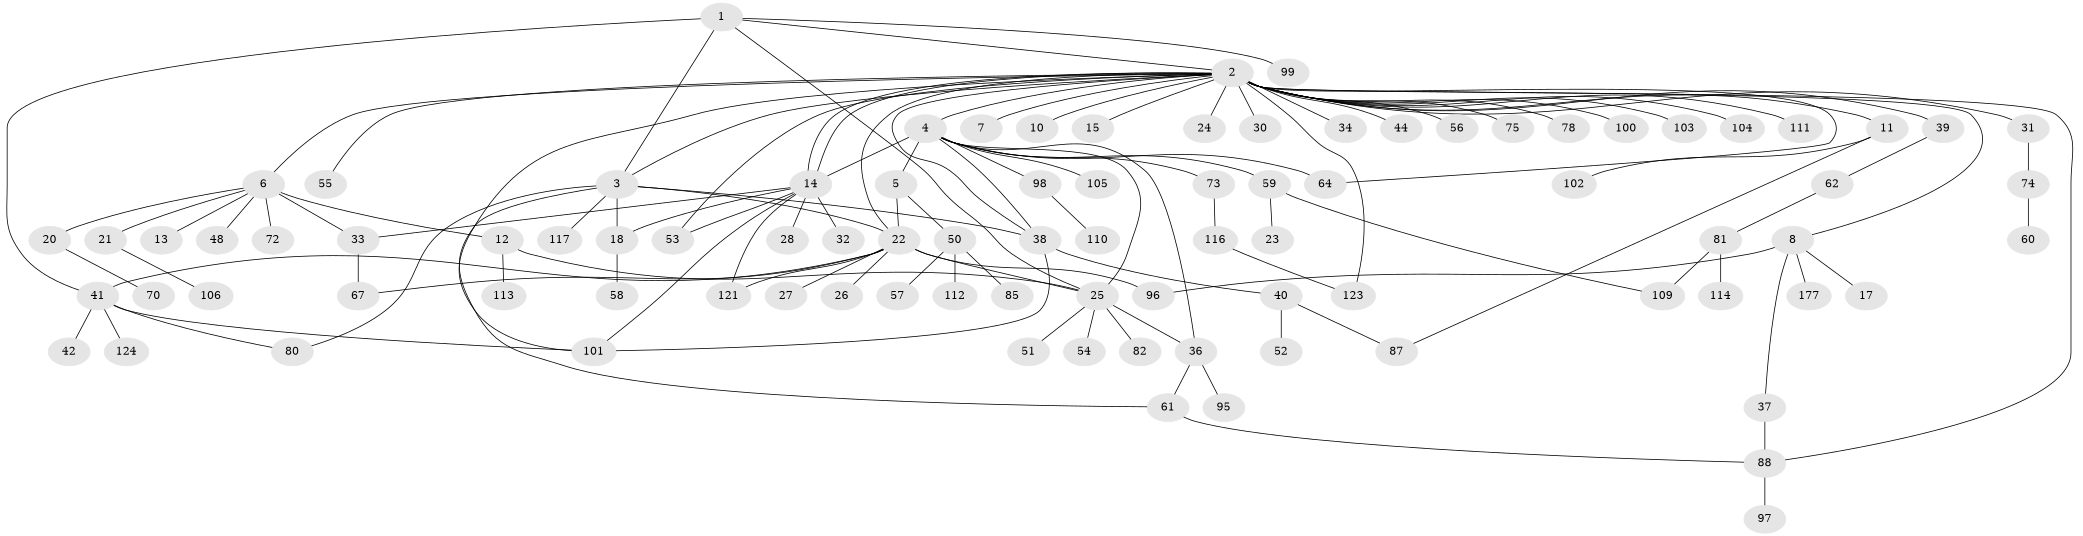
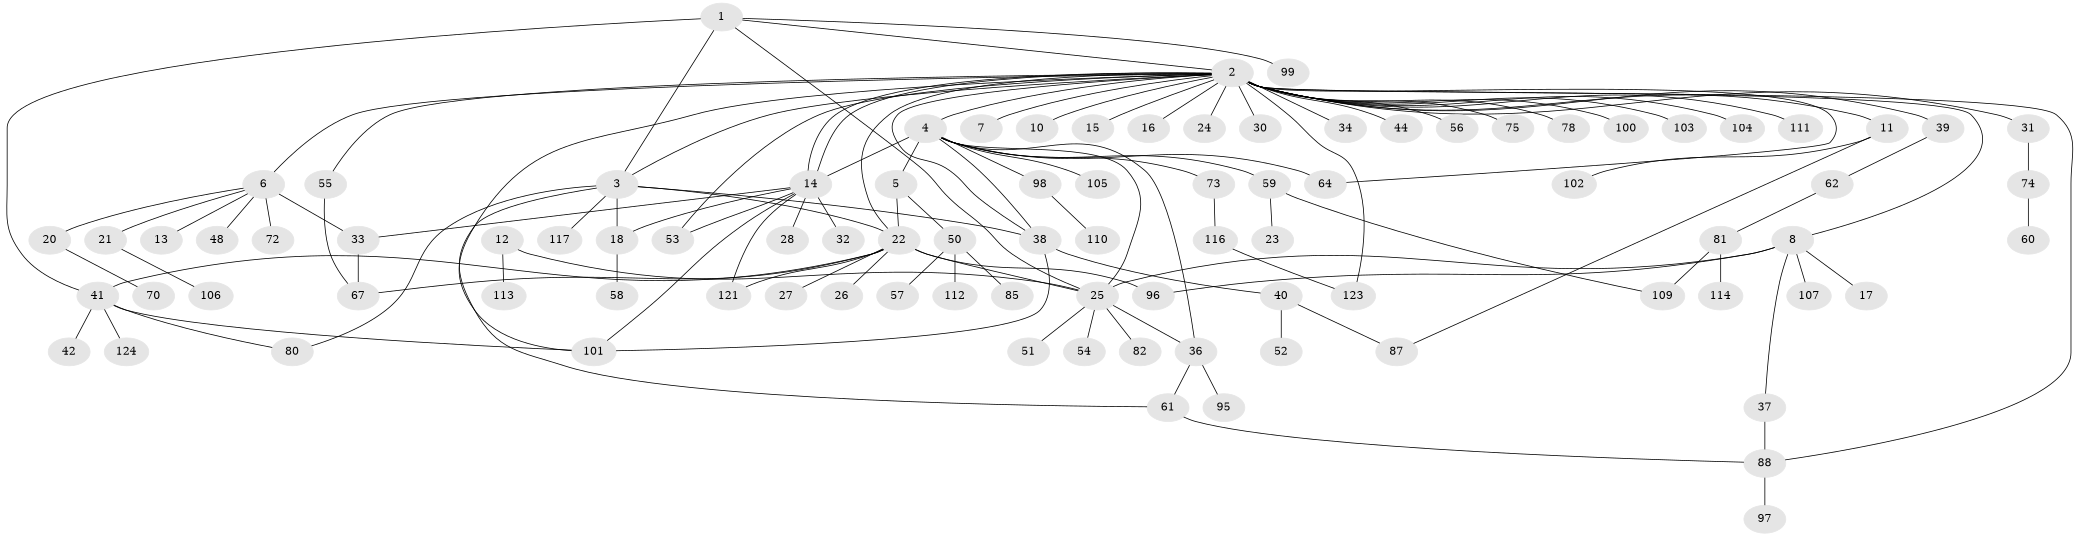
  graph {
    node [color=gray90 style=filled]
    1 [super="+19"]
    2 [super="+9"]
    3 [super="+65"]
    25 [super="+49"]
    41 [super="+46"]
    99
    4 [super="+29"]
    6 [super="+108"]
    7 [super="+71"]
    8 [super="+76"]
    10
    11
    14 [super="+69"]
    15 [super="+118"]
+   16
    22 [super="+43"]
    24
    30
    31 [super="+66"]
    34
    38 [super="+91"]
    39
    44
    53 [super="+94"]
    55 [super="+77"]
    56
    64 [super="+84"]
    75
    78
    88 [super="+89"]
    100
    101 [super="+122"]
    103
    104 [super="+119"]
    111
    123
    18 [super="+35"]
    61
    80 [super="+83"]
    117
    36 [super="+63"]
    51
    54
    82
    42
    124
    5 [super="+47"]
    59 [super="+93"]
    73
    98
    105
    12 [super="+120"]
    13
    20
    21
    33
    48
    72
    17
    37
    96
-   107 [label=177]
+   107
    87
    102
    28 [super="+45"]
    32
    121
    26
    27
    67
    74
    40 [super="+90"]
    62 [super="+79"]
    97
    58
    50 [super="+68"]
    95
    23
    109 [super="+115"]
    116 [super="+125"]
    110
    57
    85
    112
    113
    70
    106
    60
    52 [super="+92"]
    81 [super="+86"]
    114
    1 -- 2
    1 -- 3
    1 -- 25
    1 -- 41
    1 -- 99
    2 -- 3
    2 -- 4
    2 -- 6
    2 -- 7
    2 -- 8
    2 -- 10
    2 -- 11
    2 -- 14
    2 -- 14
    2 -- 15
+   2 -- 16
    2 -- 22
    2 -- 24
    2 -- 30
    2 -- 31
    2 -- 34
    2 -- 38
    2 -- 39
    2 -- 44
    2 -- 53
    2 -- 55
    2 -- 56
    2 -- 64
    2 -- 75
    2 -- 78
    2 -- 88
    2 -- 100
    2 -- 101
    2 -- 103
    2 -- 104
    2 -- 111
    2 -- 123
    3 -- 22 [weight=2]
    3 -- 38
    3 -- 18
    3 -- 61
    3 -- 80
    3 -- 117
    25 -- 36
    25 -- 51
    25 -- 54
    25 -- 82
    41 -- 101
    41 -- 80
    41 -- 42
    41 -- 124
    4 -- 25
    4 -- 14
    4 -- 38
    4 -- 64
    4 -- 36
    4 -- 5
    4 -- 59
    4 -- 73
    4 -- 98
    4 -- 105
-   6 -- 12
    6 -- 13
    6 -- 20
    6 -- 21
    6 -- 33
    6 -- 48
    6 -- 72
+   8 -- 25
    8 -- 17
    8 -- 37
    8 -- 96
    8 -- 107
    11 -- 87
    11 -- 102
    14 -- 53
    14 -- 101
    14 -- 18
    14 -- 33
    14 -- 28
    14 -- 32
    14 -- 121
    22 -- 25
    22 -- 41
    22 -- 96
    22 -- 121
    22 -- 26
    22 -- 27
    22 -- 67
    31 -- 74
    38 -- 101
    38 -- 40
    39 -- 62
+   55 -- 67
    88 -- 97
    18 -- 58
    61 -- 88
    36 -- 61
    36 -- 95
    5 -- 22
    5 -- 50
    59 -- 23
    59 -- 109
    73 -- 116
    98 -- 110
    12 -- 25
    12 -- 113
    20 -- 70
    21 -- 106
    33 -- 67
    37 -- 88
    74 -- 60
    40 -- 87
    40 -- 52
    62 -- 81
    50 -- 57
    50 -- 85
    50 -- 112
    116 -- 123
    81 -- 109
    81 -- 114
  }
